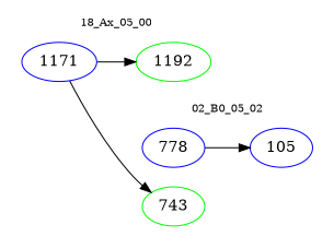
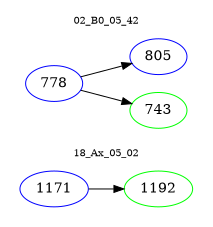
  digraph {
    rankdir=LR
    node [color=blue]
    edge [color=black]
    n1 [label=1171]
    n2 [color=green label=1192]
    n3 [label=778]
    n4 [color=green label=743]
-   n5 [label=105]
+   n5 [label=805]
    subgraph cluster_1 {
      color=white
      fontsize=10
-     label="18_Ax_05_00"
+     label="18_Ax_05_02"
      n1
      n2
    }
    subgraph cluster_2 {
      color=white
      fontsize=10
-     label="02_B0_05_02"
+     label="02_B0_05_42"
      n3
      n4
      n5
    }
    n1 -> n2
-   n1 -> n4
+   n3 -> n4
    n3 -> n5
  }
